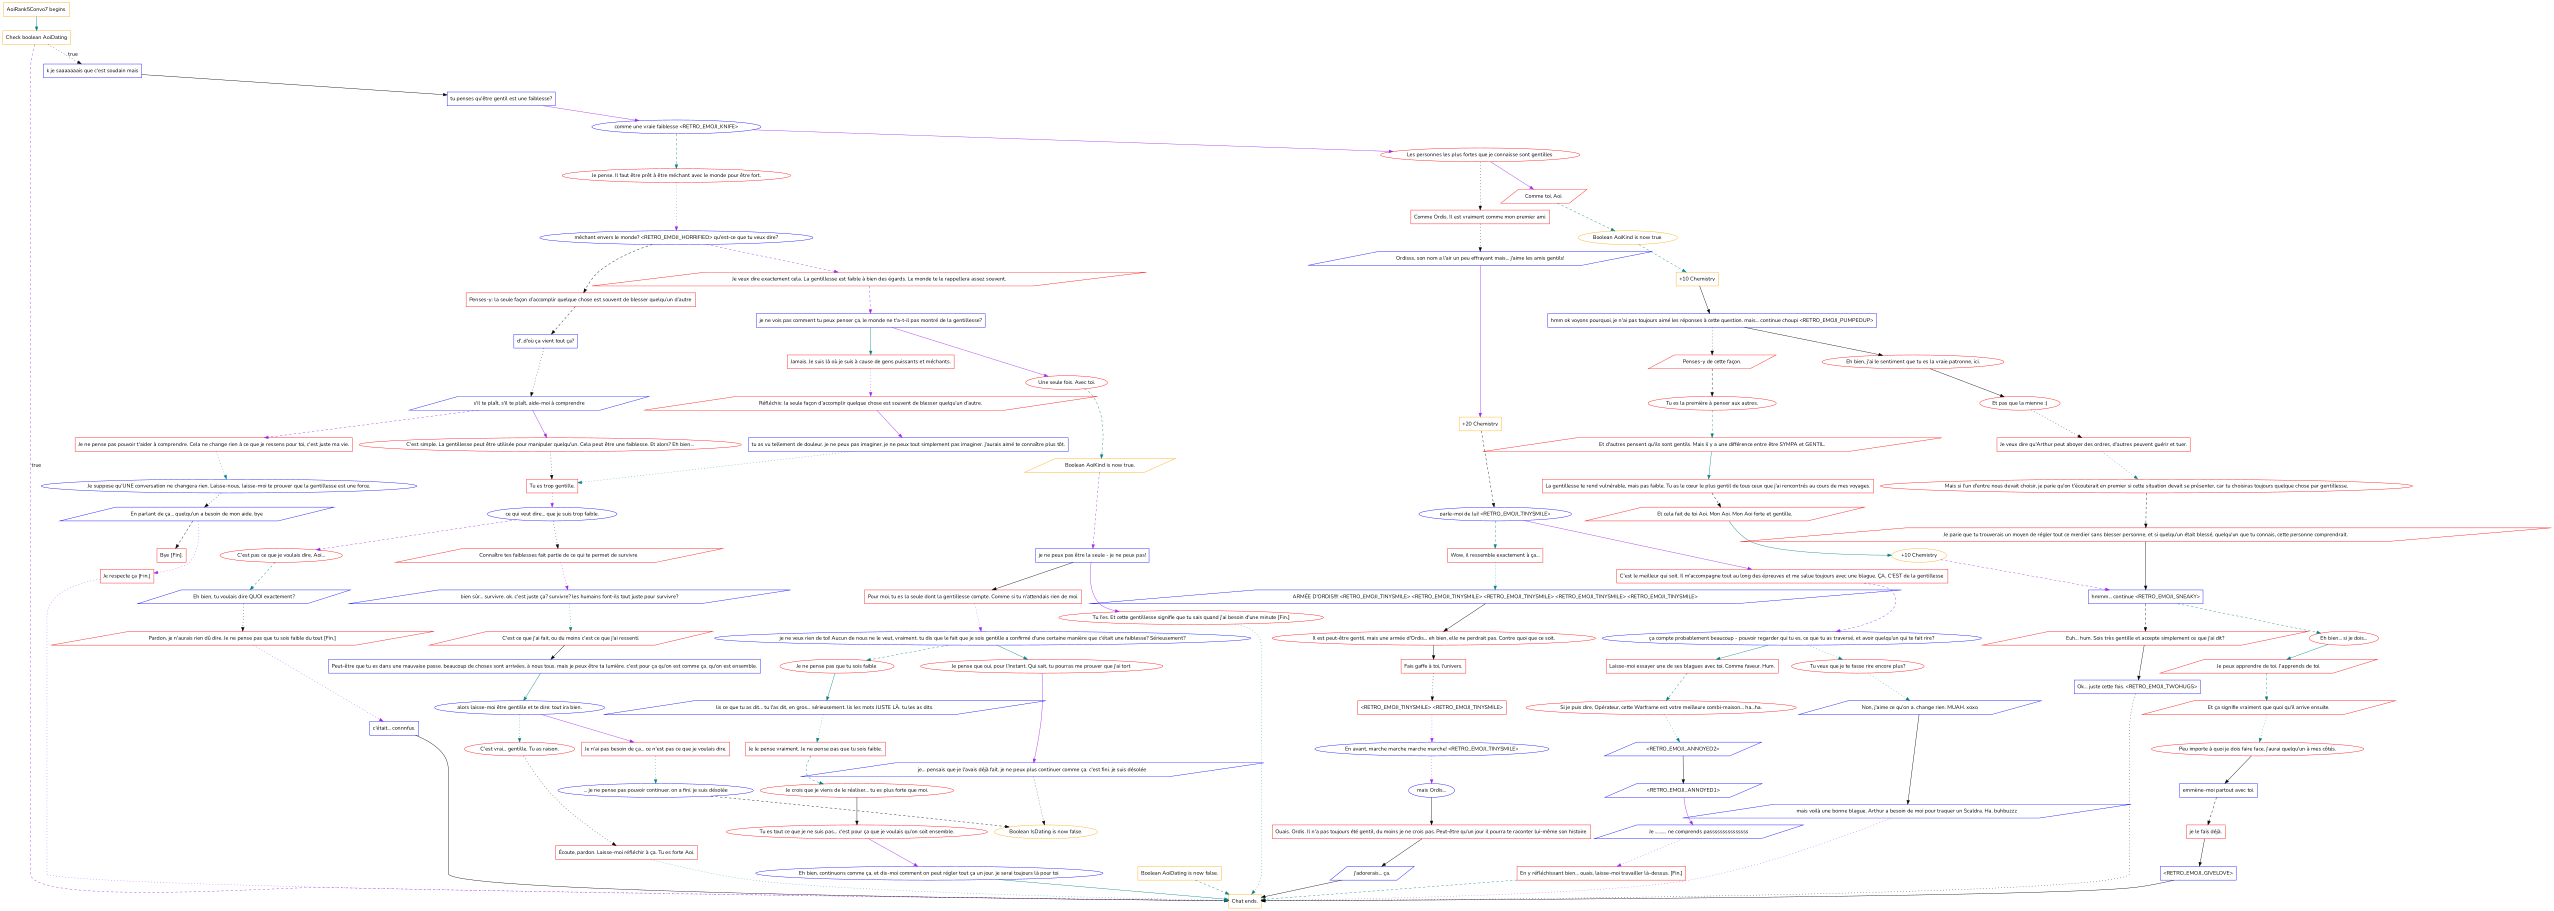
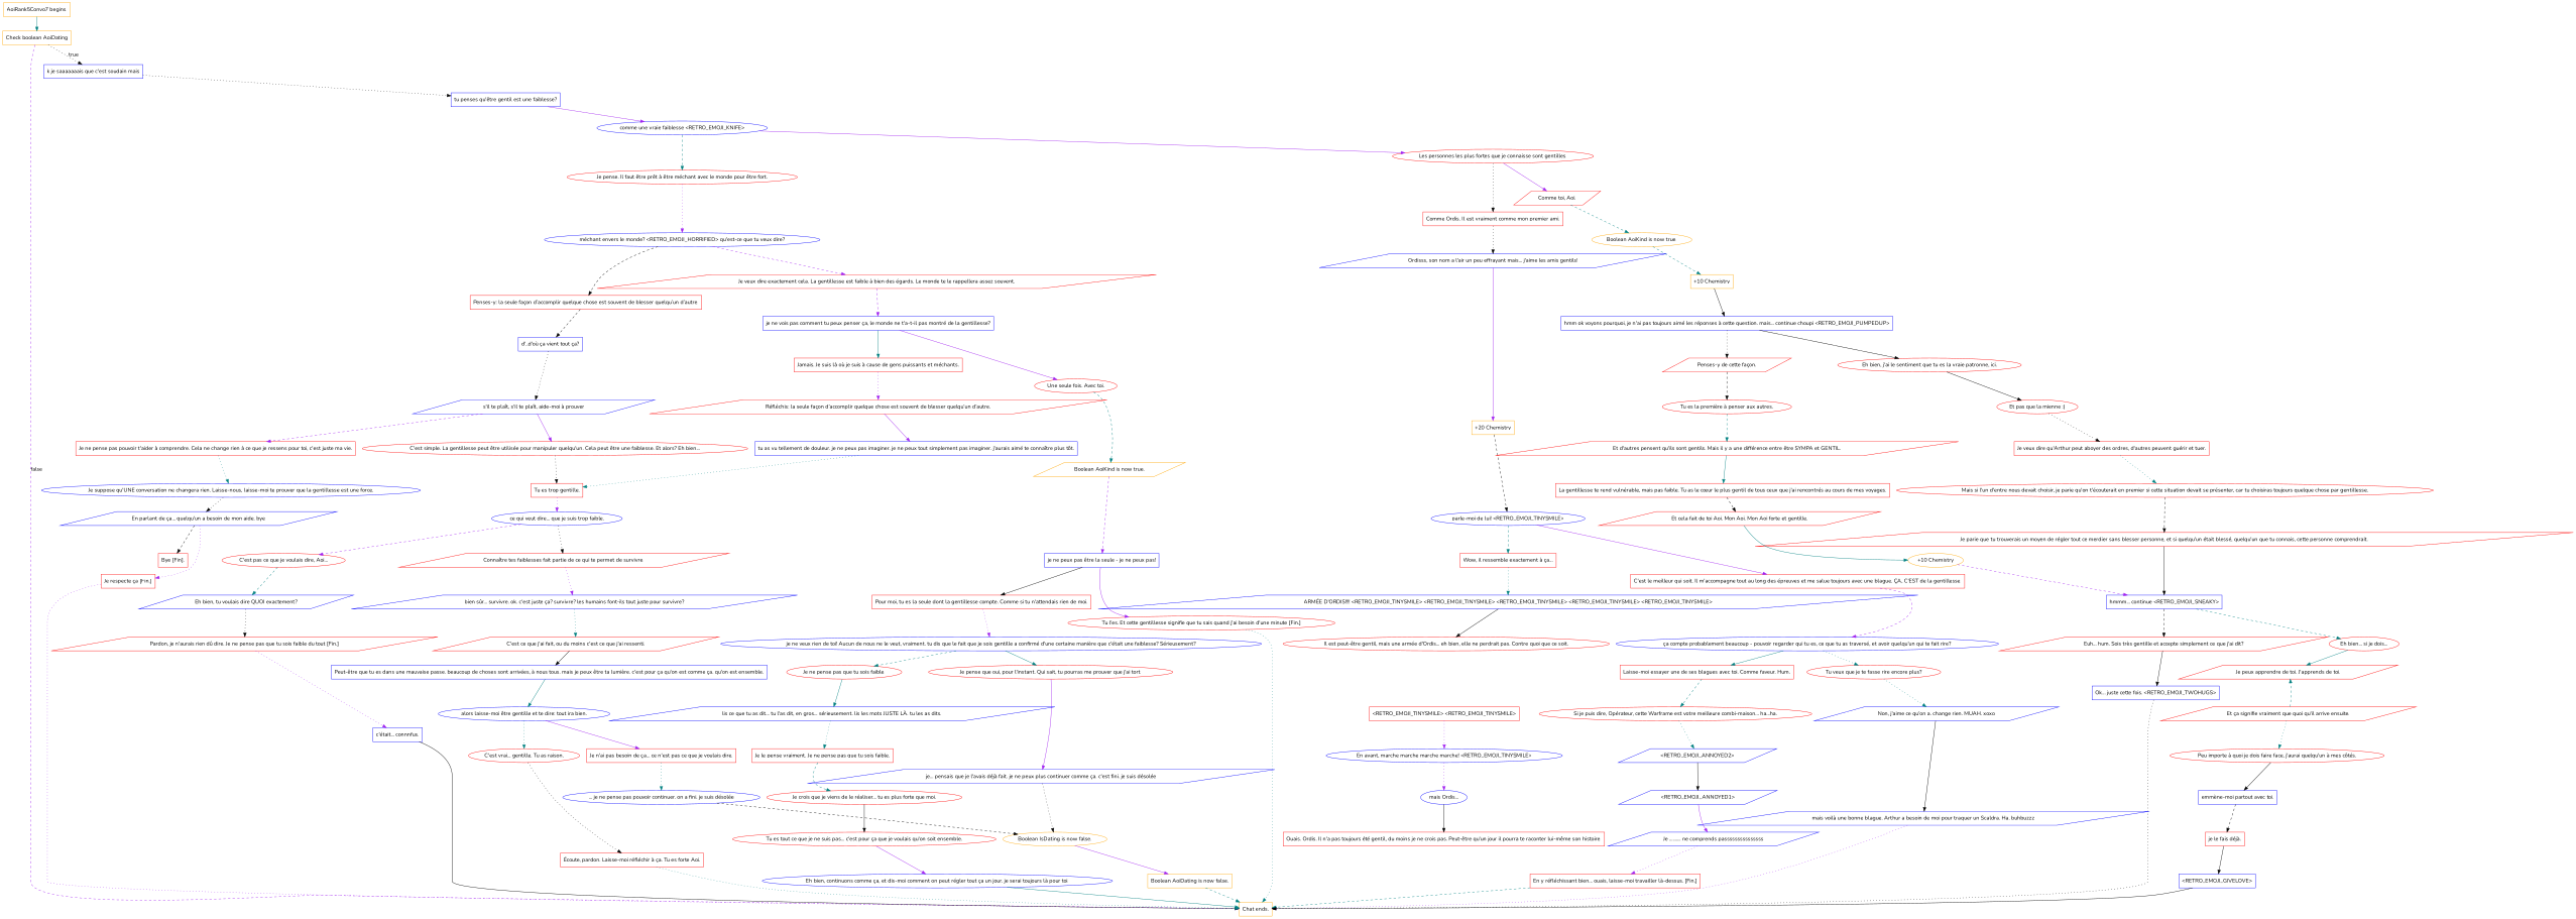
  digraph {
    fontname=Nunito
    node [color=red fontname=Nunito shape=box]
    edge [color=black fontname=Nunito style=solid]
    "AoiRank5Convo7 begins." [color=orange]
    n2 [color=orange label="Check boolean AoiDating"]
    n3 [color=blue label="k je saaaaaaais que c'est soudain mais"]
    "Chat ends." [color=orange]
    n5 [color=blue label="tu penses qu'être gentil est une faiblesse?"]
    n6 [color=blue label="comme une vraie faiblesse <RETRO_EMOJI_KNIFE>" shape=ellipse]
    n7 [label="Les personnes les plus fortes que je connaisse sont gentilles." shape=ellipse]
    n8 [label="Je pense. Il faut être prêt à être méchant avec le monde pour être fort." shape=ellipse]
    n9 [label="Comme toi, Aoi." shape=parallelogram]
    n10 [label="Comme Ordis. Il est vraiment comme mon premier ami."]
    n11 [color=blue label="méchant envers le monde? <RETRO_EMOJI_HORRIFIED> qu'est-ce que tu veux dire?" shape=ellipse]
    n12 [color=orange label="Boolean AoiKind is now true." shape=ellipse]
    n13 [color=blue label="Ordisss, son nom a l'air un peu effrayant mais... j'aime les amis gentils!" shape=parallelogram]
    n14 [label="Je veux dire exactement cela. La gentillesse est faible à bien des égards. Le monde te le rappellera assez souvent." shape=parallelogram]
    n15 [label="Penses-y: la seule façon d’accomplir quelque chose est souvent de blesser quelqu’un d’autre."]
    n16 [color=orange label="+10 Chemistry"]
    n17 [color=orange label="+20 Chemistry"]
    n18 [color=blue label="je ne vois pas comment tu peux penser ça, le monde ne t'a-t-il pas montré de la gentillesse?"]
    n19 [color=blue label="d'..d'où ça vient tout ça?"]
    n20 [color=blue label="hmm ok voyons pourquoi, je n'ai pas toujours aimé les réponses à cette question. mais... continue choupi <RETRO_EMOJI_PUMPEDUP>"]
    n21 [color=blue label="parle-moi de lui! <RETRO_EMOJI_TINYSMILE>" shape=ellipse]
    n22 [label="Une seule fois. Avec toi." shape=ellipse]
    n23 [label="Jamais. Je suis là où je suis à cause de gens puissants et méchants."]
-   n24 [color=blue label="s'il te plaît, s'il te plaît, aide-moi à comprendre" shape=parallelogram]
+   n24 [color=blue label="s'il te plaît, s'il te plaît, aide-moi à prouver" shape=parallelogram]
    n25 [label="Penses-y de cette façon." shape=parallelogram]
    n26 [label="Eh bien, j'ai le sentiment que tu es la vraie patronne, ici." shape=ellipse]
    n27 [label="Wow, il ressemble exactement à ça..."]
    n28 [label="C'est le meilleur qui soit. Il m'accompagne tout au long des épreuves et me salue toujours avec une blague. ÇA, C'EST de la gentillesse."]
    n29 [color=orange label="Boolean AoiKind is now true." shape=parallelogram]
    n30 [label="Réfléchis: la seule façon d’accomplir quelque chose est souvent de blesser quelqu’un d’autre." shape=parallelogram]
    n31 [label="C'est simple. La gentillesse peut être utilisée pour manipuler quelqu'un. Cela peut être une faiblesse. Et alors? Eh bien...\n" shape=ellipse]
    n32 [label="Je ne pense pas pouvoir t'aider à comprendre. Cela ne change rien à ce que je ressens pour toi, c'est juste ma vie.\n"]
    n33 [label="Tu es la première à penser aux autres." shape=ellipse]
    n34 [label="Et pas que la mienne :)" shape=ellipse]
    n35 [color=blue label="ARMÉE D'ORDIS!!!! <RETRO_EMOJI_TINYSMILE> <RETRO_EMOJI_TINYSMILE> <RETRO_EMOJI_TINYSMILE> <RETRO_EMOJI_TINYSMILE> <RETRO_EMOJI_TINYSMILE>" shape=parallelogram]
    n36 [color=blue label="ça compte probablement beaucoup - pouvoir regarder qui tu es, ce que tu as traversé, et avoir quelqu'un qui te fait rire?" shape=ellipse]
    n37 [color=blue label="je ne peux pas être la seule - je ne peux pas!"]
    n38 [color=blue label="tu as vu tellement de douleur. je ne peux pas imaginer. je ne peux tout simplement pas imaginer. j'aurais aimé te connaître plus tôt."]
    n39 [label="Tu es trop gentille."]
    n40 [color=blue label="Je suppose qu'UNE conversation ne changera rien. Laisse-nous, laisse-moi te prouver que la gentillesse est une force." shape=ellipse]
    n41 [label="Et d'autres pensent qu'ils sont gentils. Mais il y a une différence entre être SYMPA et GENTIL." shape=parallelogram]
    n42 [label="Je veux dire qu'Arthur peut aboyer des ordres, d'autres peuvent guérir et tuer."]
    n43 [label="Il est peut-être gentil, mais une armée d'Ordis... eh bien, elle ne perdrait pas. Contre quoi que ce soit." shape=ellipse]
    n44 [label="Tu veux que je te fasse rire encore plus?" shape=ellipse]
    n45 [label="Laisse-moi essayer une de ses blagues avec toi. Comme faveur. Hum."]
    n46 [label="Pour moi, tu es la seule dont la gentillesse compte. Comme si tu n'attendais rien de moi."]
    n47 [label="Tu l'es. Et cette gentillesse signifie que tu sais quand j'ai besoin d'une minute [Fin.]" shape=ellipse]
    n48 [color=blue label="ce qui veut dire... que je suis trop faible." shape=ellipse]
    n49 [color=blue label="En parlant de ça... quelqu'un a besoin de mon aide. bye" shape=parallelogram]
    n50 [label="La gentillesse te rend vulnérable, mais pas faible. Tu as le cœur le plus gentil de tous ceux que j'ai rencontrés au cours de mes voyages."]
    n51 [label="Mais si l'un d'entre nous devait choisir, je parie qu'on t'écouterait en premier si cette situation devait se présenter, car tu choisiras toujours quelque chose par gentillesse." shape=ellipse]
-   n52 [label="Fais gaffe à toi, l'univers."]
    n53 [color=blue label="Non, j'aime ce qu'on a. change rien. MUAH. xoxo" shape=parallelogram]
    n54 [label="Si je puis dire, Opérateur, cette Warframe est votre meilleure combi-maison... ha...ha." shape=ellipse]
    n55 [color=blue label="je ne veux rien de toi! Aucun de nous ne le veut, vraiment. tu dis que le fait que je sois gentille a confirmé d'une certaine manière que c'était une faiblesse? Sérieusement?" shape=ellipse]
    n56 [label="C'est pas ce que je voulais dire, Aoi..." shape=ellipse]
    n57 [label="Connaître tes faiblesses fait partie de ce qui te permet de survivre." shape=parallelogram]
    n58 [label="Je respecte ça [Fin.]"]
    n59 [label="Bye [Fin]."]
    n60 [label="Et cela fait de toi Aoi. Mon Aoi. Mon Aoi forte et gentille." shape=parallelogram]
    n61 [label="Je parie que tu trouverais un moyen de régler tout ce merdier sans blesser personne, et si quelqu'un était blessé, quelqu'un que tu connais, cette personne comprendrait." shape=parallelogram]
    n62 [label="<RETRO_EMOJI_TINYSMILE> <RETRO_EMOJI_TINYSMILE>"]
    n63 [color=blue label="mais voilà une bonne blague. Arthur a besoin de moi pour traquer un Scaldra. Ha. buhbuzzz" shape=parallelogram]
    n64 [color=blue label="<RETRO_EMOJI_ANNOYED2>" shape=parallelogram]
    n65 [label="Je pense que oui, pour l'instant. Qui sait, tu pourras me prouver que j'ai tort." shape=ellipse]
    n66 [label="Je ne pense pas que tu sois faible." shape=ellipse]
    n67 [color=blue label="Eh bien, tu voulais dire QUOI exactement?" shape=parallelogram]
    n68 [color=blue label="bien sûr... survivre. ok. c'est juste ça? survivre? les humains font-ils tout juste pour survivre?" shape=parallelogram]
    n69 [color=orange label="+10 Chemistry" shape=ellipse]
    n70 [color=blue label="hmmm... continue <RETRO_EMOJI_SNEAKY>"]
    n71 [color=blue label="En avant, marche marche marche marche! <RETRO_EMOJI_TINYSMILE>" shape=ellipse]
    n72 [color=blue label="<RETRO_EMOJI_ANNOYED1>" shape=parallelogram]
    n73 [color=blue label="je... pensais que je l'avais déjà fait. je ne peux plus continuer comme ça. c'est fini. je suis désolée" shape=parallelogram]
    n74 [color=blue label="lis ce que tu as dit... tu l'as dit, en gros... sérieusement. lis les mots JUSTE LÀ. tu les as dits." shape=parallelogram]
    n75 [label="Pardon, je n'aurais rien dû dire. Je ne pense pas que tu sois faible du tout [Fin.]" shape=parallelogram]
    n76 [label="C'est ce que j'ai fait, ou du moins c'est ce que j'ai ressenti." shape=parallelogram]
    n77 [label="Euh... hum. Sois très gentille et accepte simplement ce que j'ai dit?" shape=parallelogram]
    n78 [label="Eh bien... si je dois..." shape=ellipse]
    n79 [color=blue label="mais Ordis..." shape=ellipse]
    n80 [color=blue label="Je .......... ne comprends passsssssssssssss" shape=parallelogram]
    n81 [color=orange label="Boolean IsDating is now false." shape=ellipse]
    n82 [label="Je le pense vraiment. Je ne pense pas que tu sois faible."]
    n83 [color=blue label="c'était... connnfus."]
    n84 [color=blue label="Peut-être que tu es dans une mauvaise passe. beaucoup de choses sont arrivées, à nous tous. mais je peux être ta lumière. c'est pour ça qu'on est comme ça. qu'on est ensemble."]
    n85 [color=blue label="Ok... juste cette fois. <RETRO_EMOJI_TWOHUGS>"]
    n86 [label="Je peux apprendre de toi. J'apprends de toi." shape=parallelogram]
    n87 [label="Ouais. Ordis. Il n'a pas toujours été gentil, du moins je ne crois pas. Peut-être qu'un jour il pourra te raconter lui-même son histoire."]
    n88 [label="En y réfléchissant bien... ouais, laisse-moi travailler là-dessus. [Fin.]"]
    n89 [color=orange label="Boolean AoiDating is now false."]
    n90 [label="Je crois que je viens de le réaliser... tu es plus forte que moi." shape=ellipse]
    n91 [color=blue label="alors laisse-moi être gentille et te dire: tout ira bien." shape=ellipse]
    n92 [label="Et ça signifie vraiment que quoi qu'il arrive ensuite." shape=parallelogram]
-   n93 [color=blue label="j'adorerais... ça." shape=parallelogram]
    n94 [label="Tu es tout ce que je ne suis pas... c'est pour ça que je voulais qu'on soit ensemble." shape=ellipse]
    n95 [label="C'est vrai... gentille. Tu as raison." shape=ellipse]
    n96 [label="Je n'ai pas besoin de ça... ce n'est pas ce que je voulais dire."]
    n97 [label="Peu importe à quoi je dois faire face, j'aurai quelqu'un à mes côtés." shape=ellipse]
    n98 [color=blue label="Eh bien, continuons comme ça, et dis-moi comment on peut régler tout ça un jour. je serai toujours là pour toi." shape=ellipse]
    n99 [label="Écoute, pardon. Laisse-moi réfléchir à ça. Tu es forte Aoi.\n"]
    n100 [color=blue label="... je ne pense pas pouvoir continuer. on a fini. je suis désolée" shape=ellipse]
    n101 [color=blue label="emmène-moi partout avec toi."]
    n102 [label="je le fais déjà."]
    n103 [color=blue label="<RETRO_EMOJI_GIVELOVE>"]
    "AoiRank5Convo7 begins." -> n2 [color=teal]
    n2 -> n3 [label=true style=dotted]
-   n2 -> "Chat ends." [color=purple label=true style=dashed]
-   n3 -> n5
+   n2 -> "Chat ends." [color=purple label=false style=dashed]
+   n3 -> n5 [style=dotted]
    n5 -> n6 [color=purple]
    n6 -> n7 [color=purple]
    n6 -> n8 [color=teal style=dashed]
    n7 -> n9 [color=purple]
    n7 -> n10 [style=dotted]
    n8 -> n11 [color=purple style=dotted]
    n9 -> n12 [color=teal style=dashed]
    n10 -> n13 [style=dotted]
    n11 -> n14 [color=purple style=dashed]
    n11 -> n15 [style=dashed]
    n12 -> n16 [color=teal style=dashed]
    n13 -> n17 [color=purple]
    n14 -> n18 [color=purple style=dashed]
    n15 -> n19 [style=dashed]
    n16 -> n20
    n17 -> n21 [style=dashed]
    n18 -> n22 [color=purple]
    n18 -> n23 [color=teal]
    n19 -> n24 [style=dotted]
    n20 -> n25 [style=dotted]
    n20 -> n26
    n21 -> n27 [color=teal style=dashed]
    n21 -> n28 [color=purple]
    n22 -> n29 [color=teal style=dashed]
    n23 -> n30 [color=purple style=dotted]
    n24 -> n31 [color=purple]
    n24 -> n32 [color=purple style=dashed]
    n25 -> n33 [style=dashed]
    n26 -> n34
    n27 -> n35 [color=teal style=dotted]
    n28 -> n36 [color=purple style=dashed]
    n29 -> n37 [color=purple style=dashed]
    n30 -> n38 [color=purple]
    n31 -> n39 [style=dotted]
    n32 -> n40 [color=teal style=dotted]
    n33 -> n41 [color=teal style=dashed]
    n34 -> n42 [style=dotted]
    n35 -> n43
    n36 -> n44 [color=teal style=dotted]
    n36 -> n45 [color=teal]
    n37 -> n46
    n37 -> n47 [color=purple]
    n38 -> n39 [color=teal style=dotted]
    n39 -> n48 [color=purple style=dotted]
    n40 -> n49 [style=dotted]
    n41 -> n50 [color=teal]
    n42 -> n51 [color=teal style=dotted]
-   n43 -> n52
    n44 -> n53 [color=teal style=dotted]
    n45 -> n54 [color=teal style=dashed]
    n46 -> n55 [color=purple style=dotted]
    n47 -> "Chat ends." [color=teal style=dotted]
    n48 -> n56 [color=purple style=dashed]
    n48 -> n57 [style=dotted]
    n49 -> n58 [color=purple style=dotted]
    n49 -> n59 [style=dashed]
    n50 -> n60 [style=dashed]
    n51 -> n61 [style=dashed]
-   n52 -> n62 [style=dotted]
    n53 -> n63
    n54 -> n64 [color=teal style=dotted]
    n55 -> n65 [color=teal]
    n55 -> n66 [color=teal style=dashed]
    n56 -> n67 [color=teal style=dashed]
    n57 -> n68 [color=purple style=dotted]
    n58 -> "Chat ends." [color=purple style=dotted]
    n60 -> n69 [color=teal]
    n61 -> n70
    n62 -> n71 [color=purple style=dotted]
    n63 -> "Chat ends." [color=purple style=dotted]
    n64 -> n72
    n65 -> n73 [color=purple]
    n66 -> n74 [color=teal]
    n67 -> n75 [style=dotted]
    n68 -> n76 [color=teal style=dotted]
    n69 -> n70 [color=purple style=dashed]
    n70 -> n77 [style=dashed]
    n70 -> n78 [color=teal style=dashed]
    n71 -> n79 [color=purple style=dotted]
    n72 -> n80 [color=purple]
    n73 -> n81 [style=dotted]
    n74 -> n82 [color=teal style=dotted]
    n75 -> n83 [color=purple style=dotted]
    n76 -> n84
    n77 -> n85
    n78 -> n86 [color=teal]
    n79 -> n87
    n80 -> n88 [color=purple style=dotted]
+   n81 -> n89 [color=purple]
    n82 -> n90 [color=teal style=dashed]
    n83 -> "Chat ends."
    n84 -> n91 [color=teal]
    n85 -> "Chat ends." [style=dotted]
-   n86 -> n92 [color=teal style=dashed]
-   n87 -> n93
+   n92 -> n86 [color=teal style=dashed]
    n88 -> "Chat ends." [color=teal style=dashed]
    n89 -> "Chat ends." [color=teal style=dashed]
    n90 -> n94
    n91 -> n95 [color=teal style=dotted]
    n91 -> n96 [color=purple]
    n92 -> n97 [color=teal style=dotted]
-   n93 -> "Chat ends."
    n94 -> n98 [color=purple]
    n95 -> n99 [style=dotted]
    n96 -> n100 [color=teal style=dotted]
    n97 -> n101
    n98 -> "Chat ends." [color=teal]
    n99 -> "Chat ends." [color=teal style=dotted]
    n100 -> n81 [style=dashed]
    n101 -> n102 [style=dashed]
    n102 -> n103
    n103 -> "Chat ends."
  }
